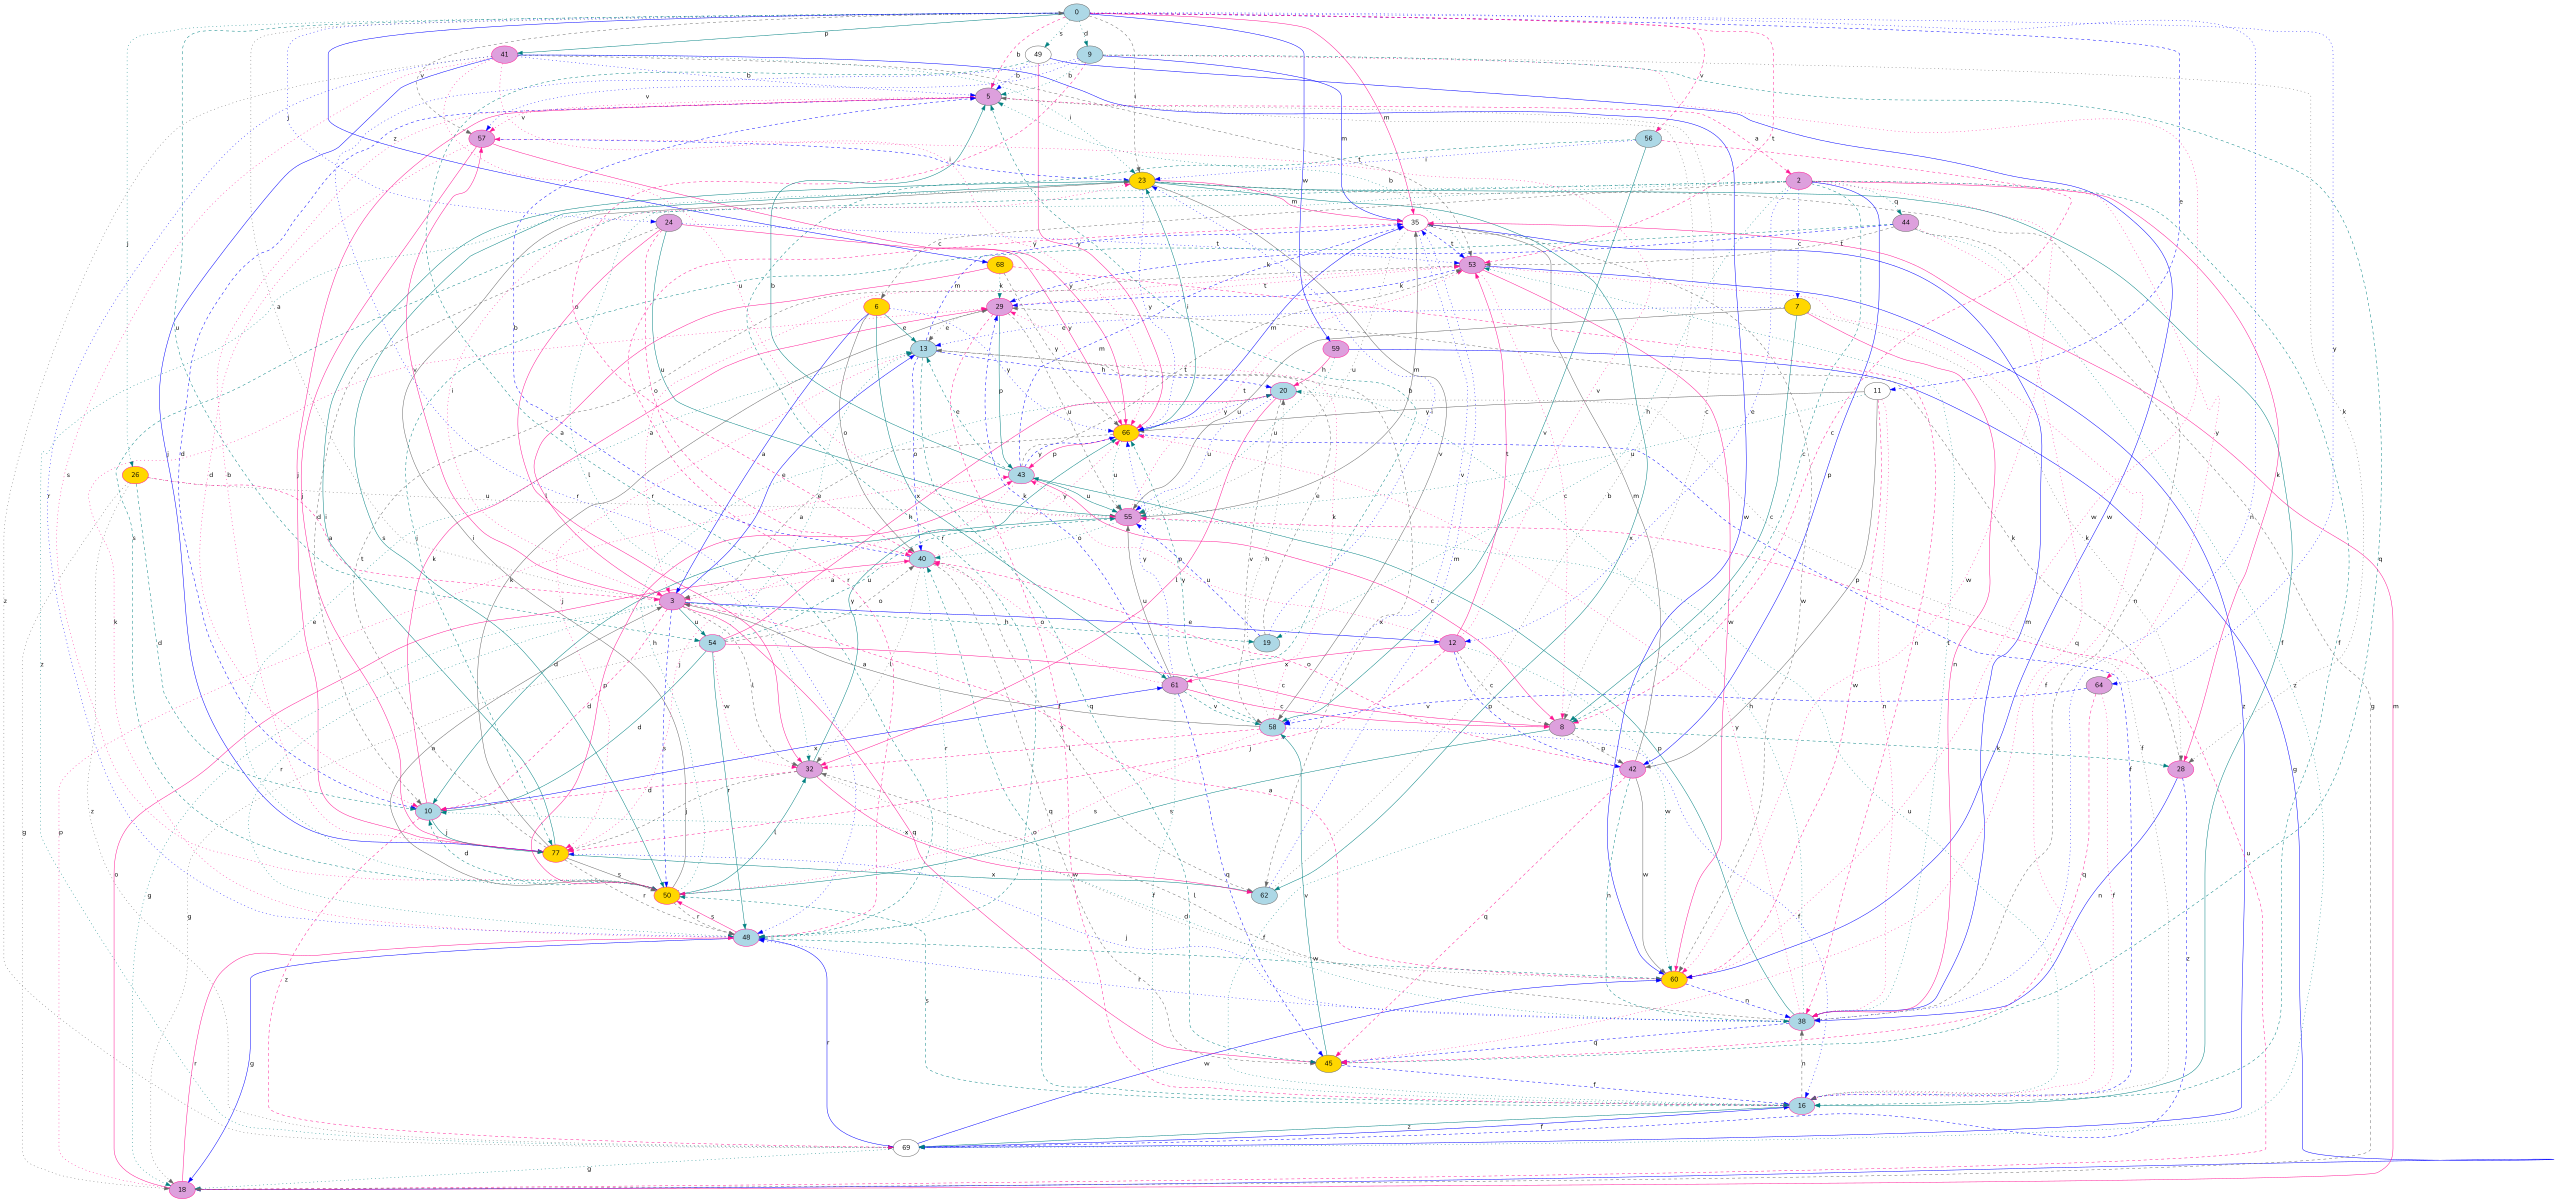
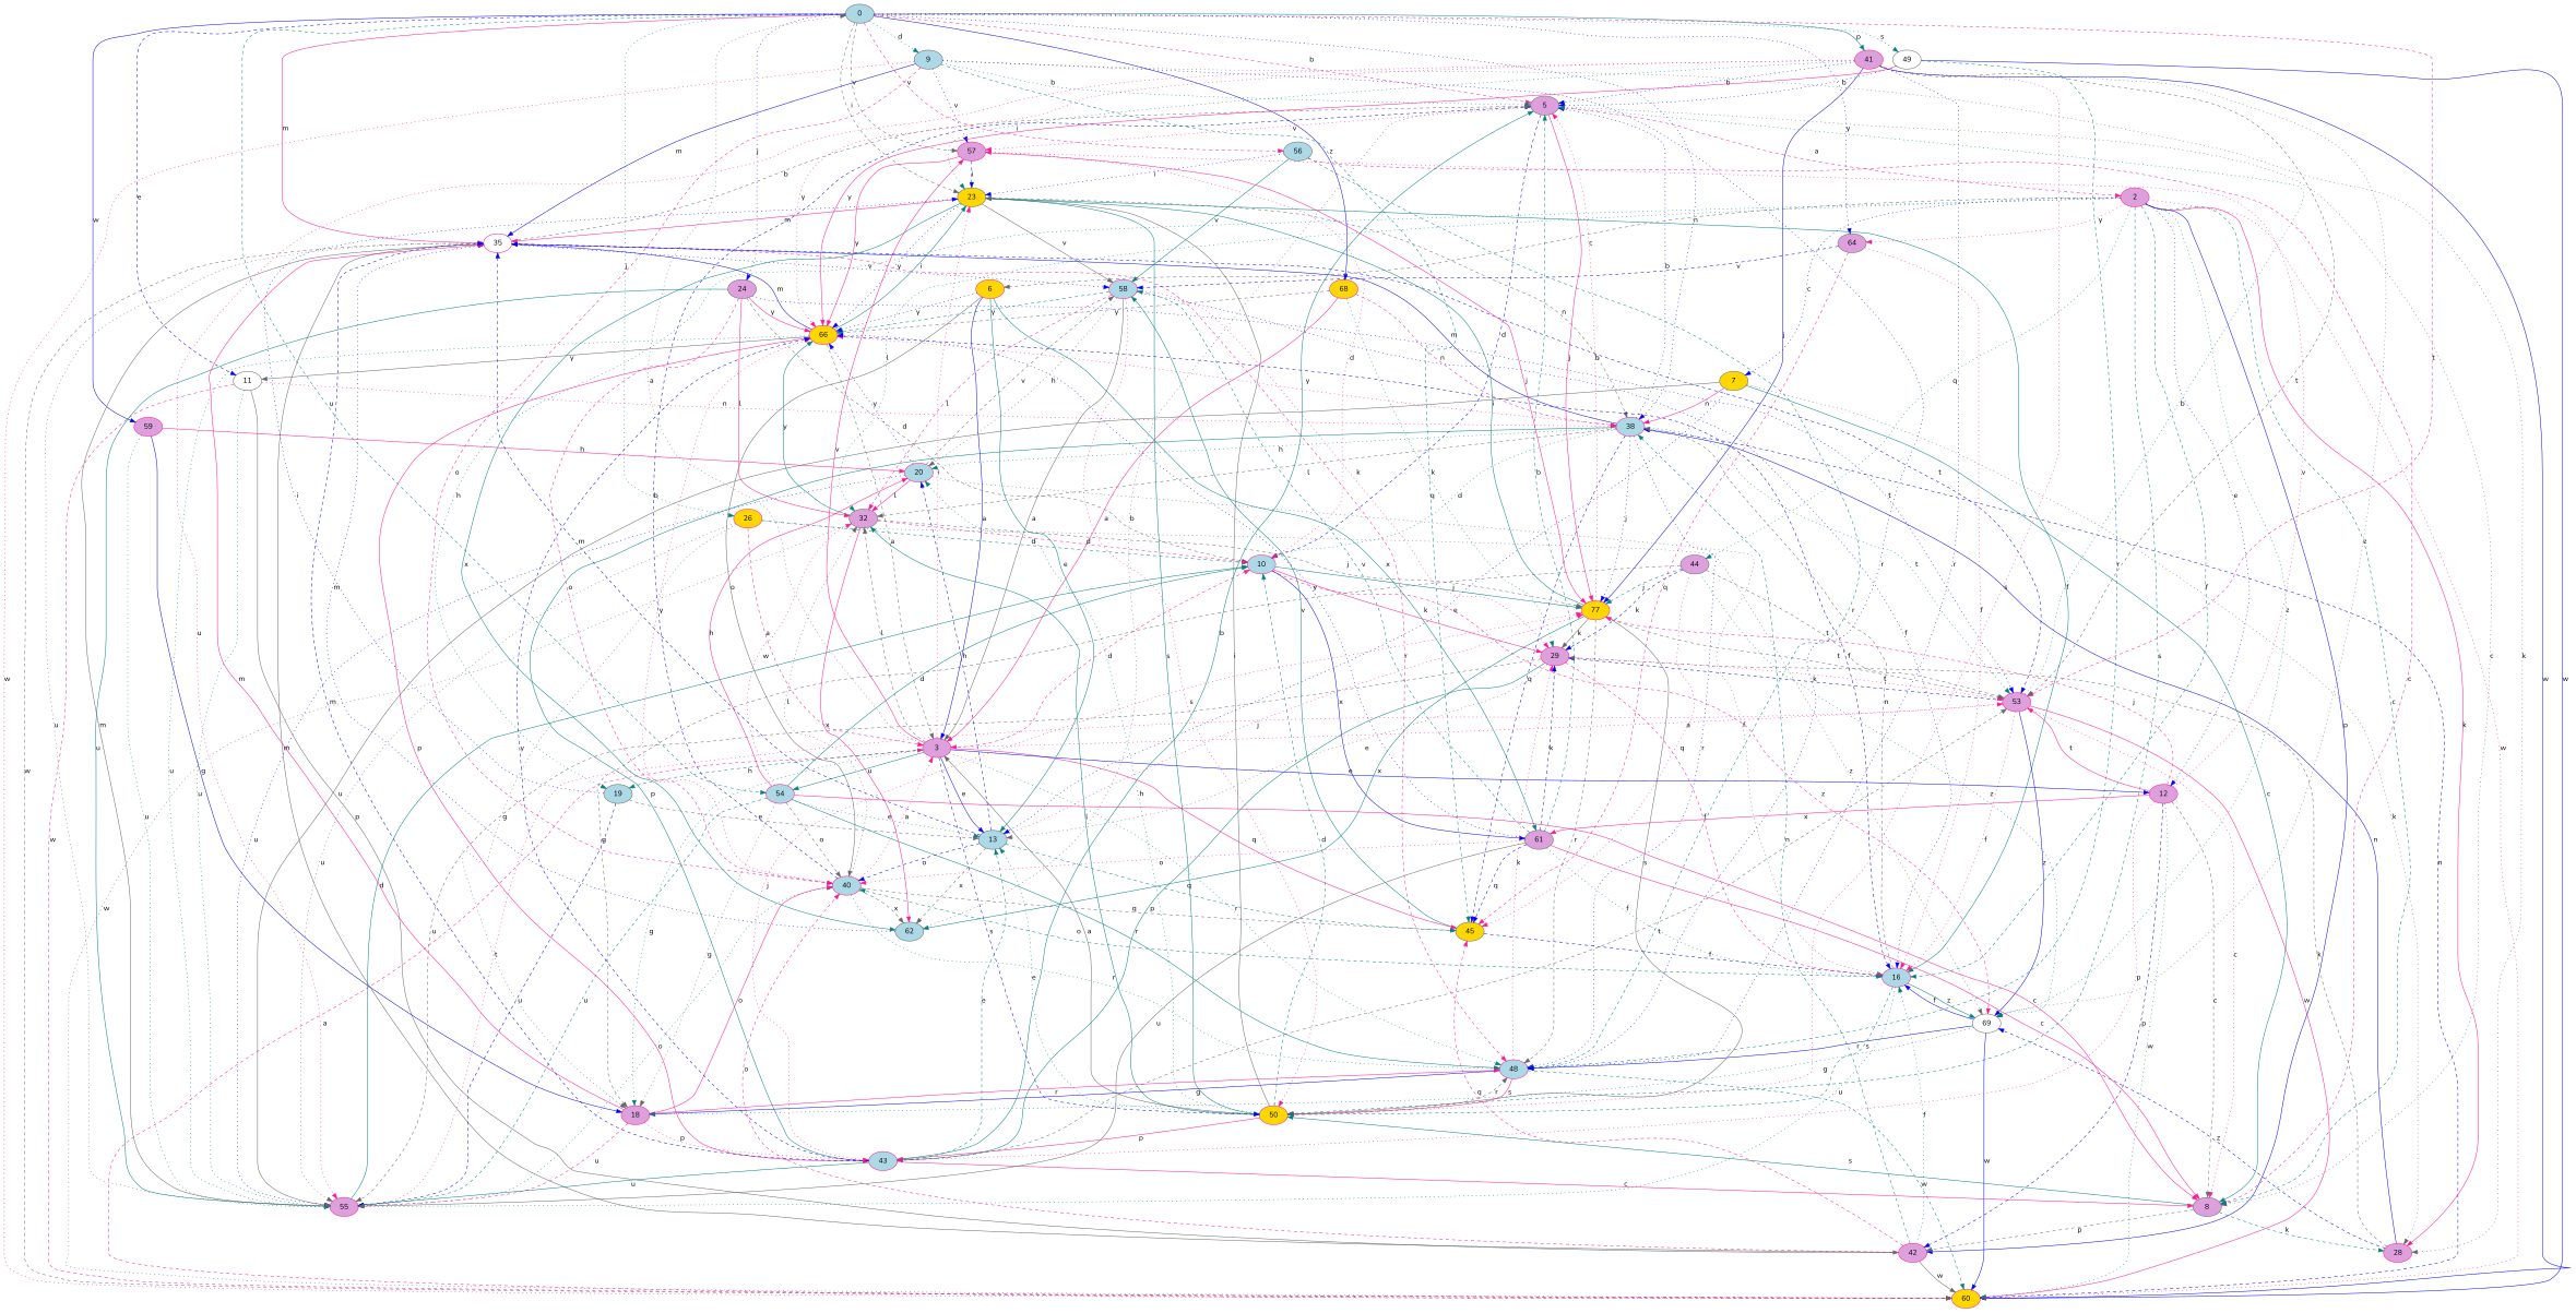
  strict digraph {
    fontname=Nunito
    node [color=deeppink fillcolor=plum fontname=Nunito style=filled]
    edge [color=deeppink fontname=Nunito style=dotted]
    0 [color=gray40 fillcolor=lightblue]
    5 [color=gray40]
    9 [color=gray40 fillcolor=lightblue]
    11 [color=gray40 fillcolor=white]
    23 [color=gray40 fillcolor=gold]
    24 [color=gray40]
    26 [fillcolor=gold]
    35 [fillcolor=white]
    n9 [fillcolor=lightblue label=38]
    41
    49 [color=gray40 fillcolor=white]
    53
    54 [fillcolor=lightblue]
    56 [color=gray40 fillcolor=lightblue]
    57
    59
    64 [color=gray40]
    68 [fillcolor=gold]
    2
    8 [color=gray40]
    10 [fillcolor=lightblue]
    n22 [fillcolor=gold label=77]
    28
    60 [fillcolor=gold]
    45 [color=gray40 fillcolor=gold]
    48 [fillcolor=lightblue]
    40 [fillcolor=lightblue]
    42
    66 [fillcolor=gold]
    55
    16 [fillcolor=lightblue]
    50 [fillcolor=gold]
    62 [color=gray40 fillcolor=lightblue]
    58 [fillcolor=lightblue]
    32 [color=gray40]
    69 [color=gray40 fillcolor=white]
    3
    18
    43 [fillcolor=lightblue]
    20 [fillcolor=lightblue]
    29
    13 [color=gray40 fillcolor=lightblue]
    6 [fillcolor=gold]
    7 [color=gray40 fillcolor=gold]
    12
    19 [color=gray40 fillcolor=lightblue]
    44 [color=gray40]
    61 [color=gray40]
    0 -> 5 [label=b style=dashed]
    0 -> 9 [color=teal label=d]
    0 -> 11 [color=blue label=e style=dashed]
    0 -> 23 [color=gray40 label=i style=dashed]
    0 -> 24 [color=blue label=j]
    0 -> 26 [color=teal label=j]
    0 -> 35 [label=m style=solid]
    0 -> n9 [color=blue label=n]
    0 -> 41 [color=teal label=p style=solid]
    0 -> 49 [color=teal label=s]
    0 -> 53 [label=t style=dashed]
    0 -> 54 [color=teal label=u style=dashed]
    0 -> 56 [label=v style=dashed]
    0 -> 57 [color=gray40 label=v style=dashed]
    0 -> 59 [color=blue label=w style=solid]
    0 -> 64 [color=blue label=y]
    0 -> 68 [color=blue label=z style=solid]
    5 -> 57 [label=v]
    5 -> 2 [label=a style=dashed]
    5 -> 8 [color=gray40 label=c]
    5 -> 10 [color=blue label=d style=dashed]
    5 -> n22 [label=j style=solid]
    9 -> 5 [color=teal label=b]
    9 -> 35 [color=blue label=m style=solid]
    9 -> 57 [color=blue label=v]
    9 -> 28 [color=gray40 label=k]
    9 -> 60 [label=w]
    9 -> 45 [color=teal label=q style=dashed]
    9 -> 48 [color=blue label=r]
    9 -> 40 [label=o style=dashed]
    11 -> n9 [label=n]
    11 -> 60 [label=w style=dashed]
    11 -> 42 [color=gray40 label=p style=solid]
-   11 -> 66 [color=gray40 label=y style=solid]
+   66 -> 11 [color=gray40 label=y style=solid]
    11 -> 55 [color=teal label=u]
    23 -> 35 [label=m style=solid]
    23 -> n9 [color=gray40 label=n style=dashed]
    23 -> 66 [color=blue label=y]
    23 -> 16 [color=teal label=f style=solid]
    23 -> 50 [color=teal label=s style=solid]
    23 -> 62 [color=teal label=x style=solid]
    23 -> 58 [color=gray40 label=v style=solid]
    24 -> 53 [color=blue label=t]
    24 -> 10 [color=gray40 label=d style=dashed]
    24 -> 40 [label=o style=dashed]
    24 -> 66 [label=y style=solid]
    24 -> 55 [color=teal label=u style=solid]
    24 -> 32 [label=l style=solid]
    26 -> 10 [color=teal label=d style=dashed]
    26 -> 55 [color=gray40 label=u]
    26 -> 69 [color=gray40 label=z]
    26 -> 3 [label=a style=dashed]
    26 -> 18 [color=gray40 label=g]
+   35 -> 5 [color=gray40 label=b style=dashed]
    35 -> 53 [color=blue label=t style=dashed]
    35 -> 60 [color=gray40 label=w style=dashed]
    35 -> 48 [label=r style=dashed]
    35 -> 55 [color=gray40 label=u]
    35 -> 58 [color=blue label=v]
+   n9 -> 5 [color=blue label=b]
    n9 -> 35 [color=blue label=m style=solid]
    n9 -> 53 [color=teal label=t]
    n9 -> 10 [color=teal label=d]
    n9 -> n22 [color=blue label=j]
    n9 -> 45 [color=blue label=q style=dashed]
    n9 -> 48 [color=blue label=r]
    n9 -> 66 [label=y]
    n9 -> 32 [color=gray40 label=l style=dashed]
    n9 -> 43 [color=teal label=p style=solid]
    n9 -> 20 [color=teal label=h]
    41 -> 5 [color=blue label=b]
    41 -> 23 [color=teal label=i]
    41 -> 53 [color=gray40 label=t style=dashed]
    41 -> n22 [color=blue label=j style=solid]
    41 -> 60 [color=blue label=w style=solid]
    41 -> 48 [color=blue label=r]
    41 -> 66 [label=y]
    41 -> 55 [label=u]
    41 -> 50 [label=s]
    41 -> 69 [color=gray40 label=z]
    49 -> 5 [color=blue label=b]
    49 -> 60 [color=blue label=w style=solid]
    49 -> 48 [color=teal label=r style=dashed]
    49 -> 66 [label=y style=solid]
    53 -> 5 [color=teal label=b]
    53 -> 8 [label=c]
    53 -> 60 [label=w style=solid]
    53 -> 16 [label=f]
    53 -> 69 [color=blue label=z style=solid]
    53 -> 3 [label=a]
    53 -> 29 [color=blue label=k style=dashed]
    54 -> 8 [label=c style=solid]
    54 -> 10 [color=teal label=d style=solid]
    54 -> 48 [color=teal label=r style=solid]
    54 -> 40 [color=gray40 label=o style=dashed]
    54 -> 55 [color=teal label=u style=dashed]
    54 -> 32 [label=w]
    54 -> 18 [color=gray40 label=g]
    54 -> 20 [label=h style=solid]
    54 -> 13 [color=teal label=e]
    56 -> 23 [color=blue label=i]
    56 -> 8 [label=c style=dashed]
    56 -> 48 [color=teal label=r style=dashed]
    56 -> 58 [color=teal label=v style=solid]
    57 -> 23 [color=blue label=i style=dashed]
    57 -> 10 [label=d]
    57 -> n22 [label=j style=solid]
    57 -> 66 [label=y style=solid]
    59 -> 55 [color=teal label=u]
    59 -> 18 [color=blue label=g style=solid]
    59 -> 20 [label=h style=solid]
    64 -> 45 [label=q style=dashed]
    64 -> 16 [label=f]
    64 -> 58 [color=blue label=v style=dashed]
    68 -> n9 [label=n style=dashed]
    68 -> 66 [color=gray40 label=y style=dashed]
    68 -> 3 [label=a style=solid]
    68 -> 29 [color=teal label=k]
    2 -> 64 [label=y]
    2 -> 8 [color=teal label=c style=dashed]
    2 -> 28 [label=k style=solid]
    2 -> 60 [label=w]
    2 -> 42 [color=blue label=p style=solid]
    2 -> 16 [color=teal label=f style=dashed]
    2 -> 50 [color=teal label=s style=dashed]
    2 -> 32 [color=teal label=l]
    2 -> 69 [color=teal label=z]
    2 -> 6 [color=gray40 label=c style=dashed]
    2 -> 7 [color=blue label=c]
    2 -> 12 [color=blue label=e]
    2 -> 19 [color=teal label=h]
    2 -> 44 [color=teal label=q]
    8 -> 28 [color=teal label=k style=dashed]
    8 -> 42 [color=gray40 label=p style=dashed]
    8 -> 50 [color=teal label=s style=solid]
    10 -> n22 [color=teal label=j style=solid]
    10 -> 69 [label=z style=dashed]
    10 -> 29 [label=k style=solid]
    10 -> 61 [color=blue label=x style=solid]
    n22 -> 5 [label=b]
    n22 -> 23 [color=teal label=i style=solid]
    n22 -> 53 [color=gray40 label=t style=dashed]
    n22 -> 48 [color=gray40 label=r style=dashed]
    n22 -> 50 [color=gray40 label=s style=solid]
    n22 -> 62 [color=teal label=x style=solid]
    n22 -> 29 [color=gray40 label=k style=solid]
    28 -> n9 [color=blue label=n style=solid]
    28 -> 69 [color=blue label=z style=dashed]
    28 -> 29 [color=gray40 label=k style=dashed]
    60 -> n9 [color=blue label=n style=dashed]
    60 -> 3 [label=a style=dashed]
    45 -> 16 [color=blue label=f style=dashed]
    45 -> 58 [color=teal label=v style=solid]
    48 -> 60 [color=teal label=w style=dashed]
    48 -> 50 [label=s style=solid]
    48 -> 18 [color=blue label=g style=solid]
    48 -> 29 [label=k]
    40 -> 5 [color=blue label=b style=dashed]
    40 -> 45 [color=gray40 label=q style=dashed]
    40 -> 48 [color=teal label=r]
    40 -> 66 [label=y]
    40 -> 62 [color=gray40 label=x style=dashed]
    40 -> 32 [color=gray40 label=l]
    40 -> 3 [label=a]
    42 -> 35 [color=gray40 label=m style=solid]
    42 -> n9 [color=teal label=n style=dashed]
    42 -> 60 [color=gray40 label=w style=solid]
    42 -> 45 [label=q style=dashed]
    42 -> 40 [label=o style=dashed]
    42 -> 16 [color=teal label=f]
    66 -> 23 [color=teal label=i style=solid]
    66 -> 35 [color=blue label=m style=solid]
    66 -> 55 [color=teal label=u]
    66 -> 16 [color=blue label=f style=dashed]
    66 -> 3 [color=gray40 label=a style=dashed]
    66 -> 43 [label=p style=solid]
    55 -> 35 [color=gray40 label=m style=solid]
    55 -> 53 [label=t]
    55 -> 10 [color=teal label=d style=solid]
    55 -> 40 [color=teal label=o]
    16 -> n9 [color=gray40 label=n style=dashed]
    16 -> 40 [color=teal label=o style=dashed]
    16 -> 55 [color=teal label=u]
    16 -> 50 [color=teal label=s style=dashed]
    16 -> 69 [color=teal label=z style=solid]
    50 -> 23 [color=gray40 label=i style=solid]
    50 -> 10 [color=teal label=d style=dashed]
    50 -> 48 [color=gray40 label=r style=dashed]
    50 -> 32 [color=teal label=l style=solid]
    50 -> 3 [color=gray40 label=a style=solid]
    50 -> 43 [label=p style=solid]
    50 -> 20 [color=teal label=h]
    50 -> 13 [color=teal label=e]
    62 -> 5 [color=gray40 label=b]
    62 -> 35 [color=blue label=m]
    58 -> 66 [color=teal label=y style=dashed]
    58 -> 16 [color=blue label=f]
    58 -> 50 [label=s]
    58 -> 32 [label=l style=dashed]
    58 -> 3 [color=gray40 label=a style=solid]
    58 -> 20 [color=gray40 label=h]
    58 -> 29 [label=k]
    32 -> 10 [label=d style=dashed]
    32 -> n22 [color=gray40 label=j style=dashed]
    32 -> 60 [color=gray40 label=w]
    32 -> 66 [color=teal label=y style=solid]
    32 -> 62 [label=x style=solid]
    69 -> 60 [color=blue label=w style=solid]
    69 -> 48 [color=blue label=r style=solid]
    69 -> 16 [color=blue label=f style=solid]
    69 -> 18 [color=teal label=g]
    3 -> 0 [color=gray40 label=a]
    3 -> 23 [label=i]
    3 -> 54 [color=teal label=u style=solid]
    3 -> 57 [label=v style=solid]
    3 -> 10 [label=d style=dashed]
    3 -> 45 [label=q style=solid]
    3 -> 48 [color=teal label=r]
    3 -> 50 [color=blue label=s style=dashed]
    3 -> 32 [color=gray40 label=l style=dashed]
    3 -> 18 [color=teal label=g]
    3 -> 13 [color=blue label=e style=solid]
    3 -> 12 [color=blue label=e style=solid]
    3 -> 19 [color=teal label=h style=dashed]
    18 -> 35 [label=m style=solid]
    18 -> 48 [label=r style=solid]
    18 -> 40 [label=o style=solid]
    18 -> 55 [label=u style=dashed]
    18 -> 43 [label=p]
    43 -> 5 [color=teal label=b style=solid]
    43 -> 35 [color=blue label=m style=dashed]
    43 -> 53 [color=gray40 label=t style=dashed]
    43 -> 8 [label=c style=solid]
    43 -> n22 [label=j]
    43 -> 66 [color=blue label=y style=dashed]
    43 -> 55 [color=teal label=u style=solid]
    43 -> 13 [color=teal label=e style=dashed]
    20 -> 66 [color=blue label=y]
    20 -> 55 [color=blue label=u]
    20 -> 16 [color=gray40 label=f]
    20 -> 58 [color=gray40 label=v style=dashed]
    20 -> 32 [label=l style=solid]
    29 -> 53 [label=t]
    29 -> 55 [color=gray40 label=u style=dashed]
    29 -> 16 [label=f style=dashed]
    29 -> 43 [color=teal label=p style=solid]
    29 -> 13 [color=gray40 label=e]
    13 -> 35 [color=blue label=m style=dashed]
    13 -> n22 [label=j]
    13 -> 45 [color=teal label=q style=dashed]
    13 -> 40 [color=blue label=o style=dashed]
    13 -> 62 [color=gray40 label=x style=dashed]
    13 -> 20 [color=blue label=h style=dashed]
    6 -> 40 [color=gray40 label=o style=solid]
    6 -> 66 [color=blue label=y]
    6 -> 3 [color=blue label=a style=solid]
    6 -> 13 [color=teal label=e style=solid]
    6 -> 61 [color=teal label=x style=solid]
    7 -> n9 [label=n style=solid]
    7 -> 8 [color=teal label=c style=solid]
    7 -> 28 [color=gray40 label=k]
    7 -> 55 [color=gray40 label=u style=solid]
    7 -> 13 [color=blue label=e]
    12 -> 53 [label=t style=solid]
    12 -> 57 [label=v]
    12 -> 8 [color=gray40 label=c style=dashed]
    12 -> n22 [label=j style=dashed]
    12 -> 60 [color=teal label=w]
    12 -> 42 [color=blue label=p style=dashed]
    12 -> 43 [label=p]
    12 -> 61 [label=x style=solid]
    19 -> 23 [color=blue label=i]
    19 -> 55 [color=blue label=u style=dashed]
    19 -> 13 [color=gray40 label=e style=dashed]
    44 -> 53 [color=gray40 label=t style=dashed]
    44 -> n22 [color=teal label=j style=dashed]
    44 -> 45 [label=q]
    44 -> 69 [color=teal label=z]
    44 -> 18 [color=gray40 label=g style=dashed]
    44 -> 29 [color=blue label=k style=dashed]
    61 -> 5 [color=teal label=b style=dashed]
    61 -> 8 [label=c style=solid]
    61 -> 45 [color=blue label=q style=dashed]
    61 -> 40 [label=o]
    61 -> 66 [color=blue label=y]
    61 -> 55 [color=gray40 label=u style=solid]
    61 -> 16 [color=teal label=f]
    61 -> 58 [color=teal label=v style=dashed]
    61 -> 29 [color=blue label=k style=dashed]
  }
